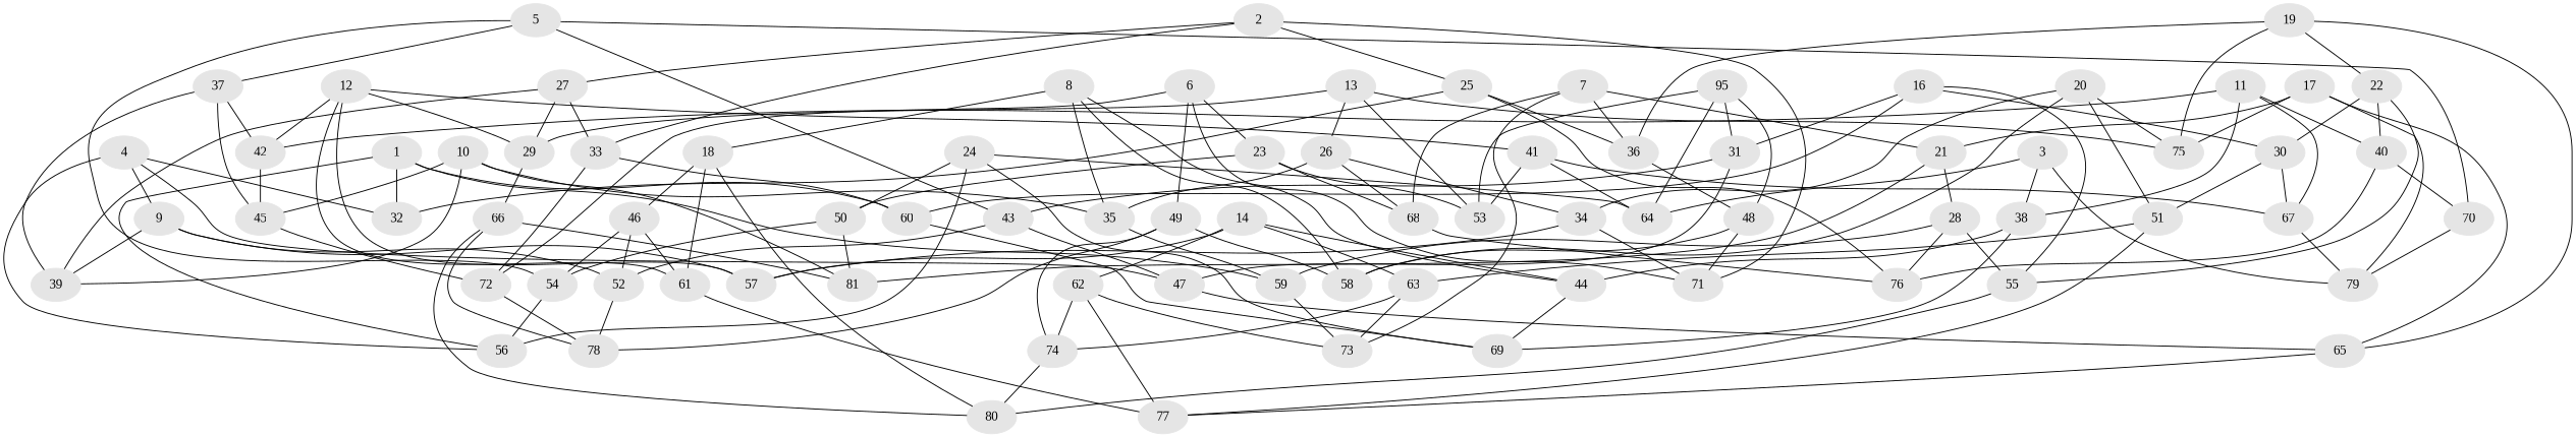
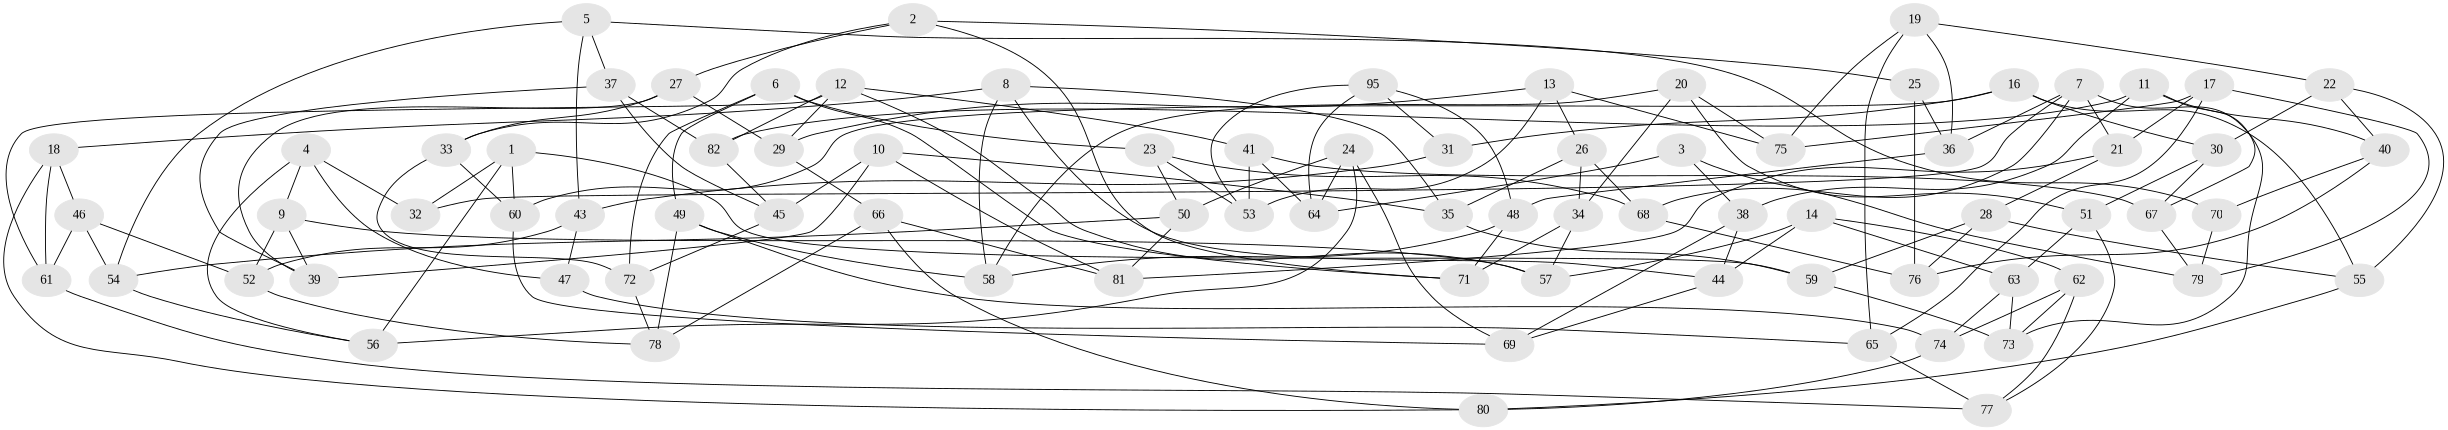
  graph {
    fontname="Liberation Serif"
    node [color=gray90 fontname="Liberation Serif" style=filled]
    edge [fontname="Liberation Serif"]
    1
    32
    56
    59
    60
    73
    69
    2
    25
    27
    33
    71
    36
    76
    39
    29
    72
    3
    38
    64
    79
    44
    70
    4
    9
    47
    52
    57
    65
    5
    37
    43
    54
    45
-   42
+   42 [label=82]
    6
    23
    49
    68
    53
    50
    58
    74
    78
    7
    21
    81
    28
    48
    8
    18
    35
    61
    46
    80
    10
    11
    40
    67
    12
    41
    66
    77
    13
    26
    75
    34
    14
    62
    63
    n71 [label=95]
    31
    16
    30
    55
    51
    17
    19
    22
    20
    24
    1 -- 32
    1 -- 56
    1 -- 59
    1 -- 60
    59 -- 73
    60 -- 69
    2 -- 25
    2 -- 27
    2 -- 33
    2 -- 71
-   25 -- 32
+   7 -- 32
    25 -- 36
    25 -- 76
    27 -- 33
    27 -- 39
    27 -- 29
    33 -- 60
    33 -- 72
    36 -- 48
    29 -- 66
    72 -- 78
    3 -- 38
    3 -- 64
    3 -- 79
    38 -- 69
    38 -- 44
    44 -- 69
    70 -- 79
    4 -- 32
    4 -- 56
    4 -- 9
    4 -- 47
    9 -- 39
    9 -- 52
    9 -- 57
    47 -- 65
    52 -- 78
    65 -- 77
    5 -- 70
    5 -- 37
    5 -- 43
    5 -- 54
    37 -- 39
    37 -- 45
    37 -- 42
    43 -- 47
    43 -- 52
    54 -- 56
    45 -- 72
    42 -- 45
    6 -- 71
    6 -- 72
    6 -- 23
    6 -- 49
    23 -- 68
    23 -- 53
    23 -- 50
    49 -- 58
    49 -- 74
    49 -- 78
    68 -- 76
    50 -- 54
    50 -- 81
    74 -- 80
    7 -- 73
    7 -- 36
    7 -- 68
    7 -- 21
    21 -- 81
    21 -- 28
    28 -- 59
    28 -- 76
    28 -- 55
    48 -- 71
    48 -- 58
    8 -- 44
    8 -- 58
    8 -- 18
    8 -- 35
    18 -- 61
    18 -- 46
    18 -- 80
    35 -- 59
    61 -- 77
    46 -- 52
    46 -- 54
    46 -- 61
    10 -- 39
    10 -- 45
    10 -- 81
    10 -- 35
    11 -- 38
    11 -- 42
    11 -- 40
    11 -- 67
    40 -- 76
    40 -- 70
    67 -- 79
    12 -- 29
    12 -- 57
    12 -- 42
    12 -- 61
    12 -- 41
    41 -- 64
    41 -- 53
    41 -- 67
    66 -- 78
    66 -- 81
    66 -- 80
    13 -- 29
    13 -- 53
    13 -- 26
    13 -- 75
    26 -- 68
    26 -- 35
    26 -- 34
    34 -- 71
    34 -- 57
    14 -- 44
    14 -- 57
    14 -- 62
    14 -- 63
    62 -- 73
    62 -- 74
    62 -- 77
    63 -- 73
    63 -- 74
    n71 -- 64
    n71 -- 53
    n71 -- 48
    n71 -- 31
-   31 -- 47
    31 -- 43
    16 -- 60
    16 -- 31
    16 -- 30
    16 -- 55
    30 -- 67
    30 -- 51
    55 -- 80
    51 -- 77
    51 -- 63
    17 -- 79
    17 -- 65
    17 -- 21
    17 -- 75
    19 -- 36
    19 -- 65
    19 -- 75
    19 -- 22
    22 -- 40
    22 -- 30
    22 -- 55
    20 -- 58
    20 -- 75
    20 -- 34
    20 -- 51
    24 -- 56
    24 -- 69
    24 -- 64
    24 -- 50
  }
